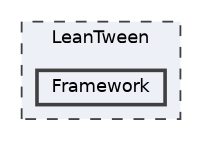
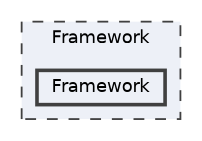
  digraph {
    compound=true
    n1 [color=grey25 fillcolor="#edf0f7" fontname=Helvetica fontsize=10 height=0.2 label=Framework shape=box style="filled,bold" width=0.4]
    subgraph cluster_1 {
      bgcolor="#edf0f7"
      fontname=Helvetica
      fontsize=10
-     label=LeanTween
+     label=Framework
      pencolor=grey25
      style="filled,dashed"
      n1
    }
  }
